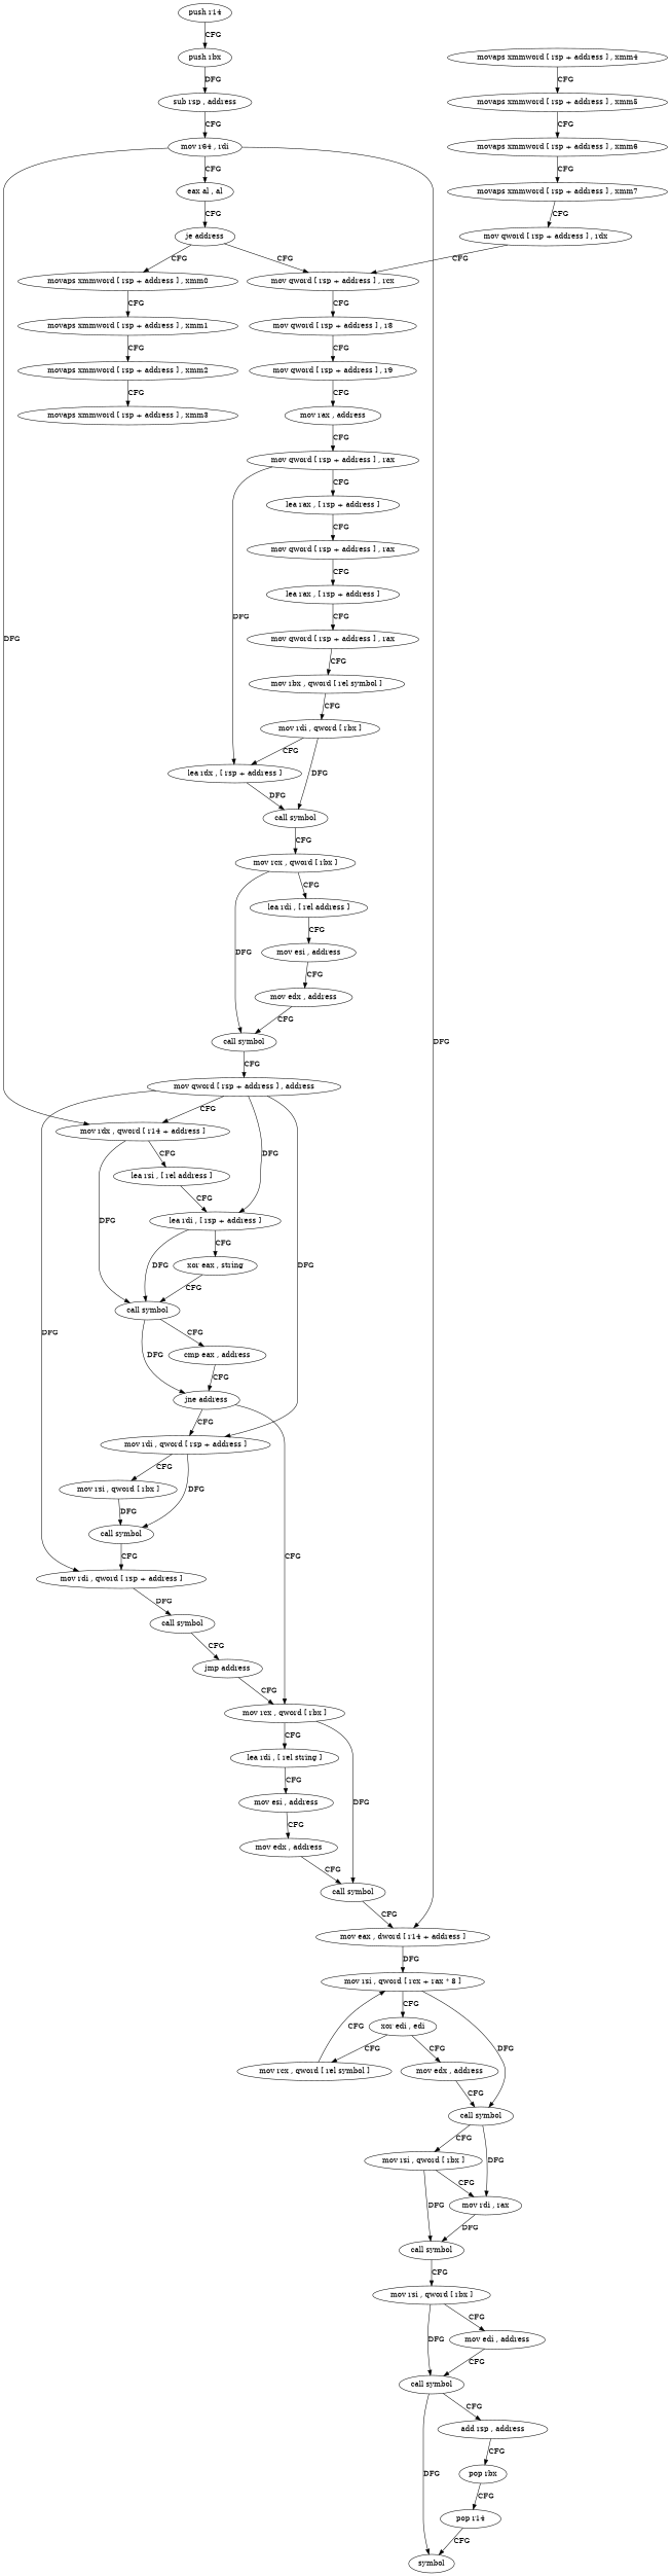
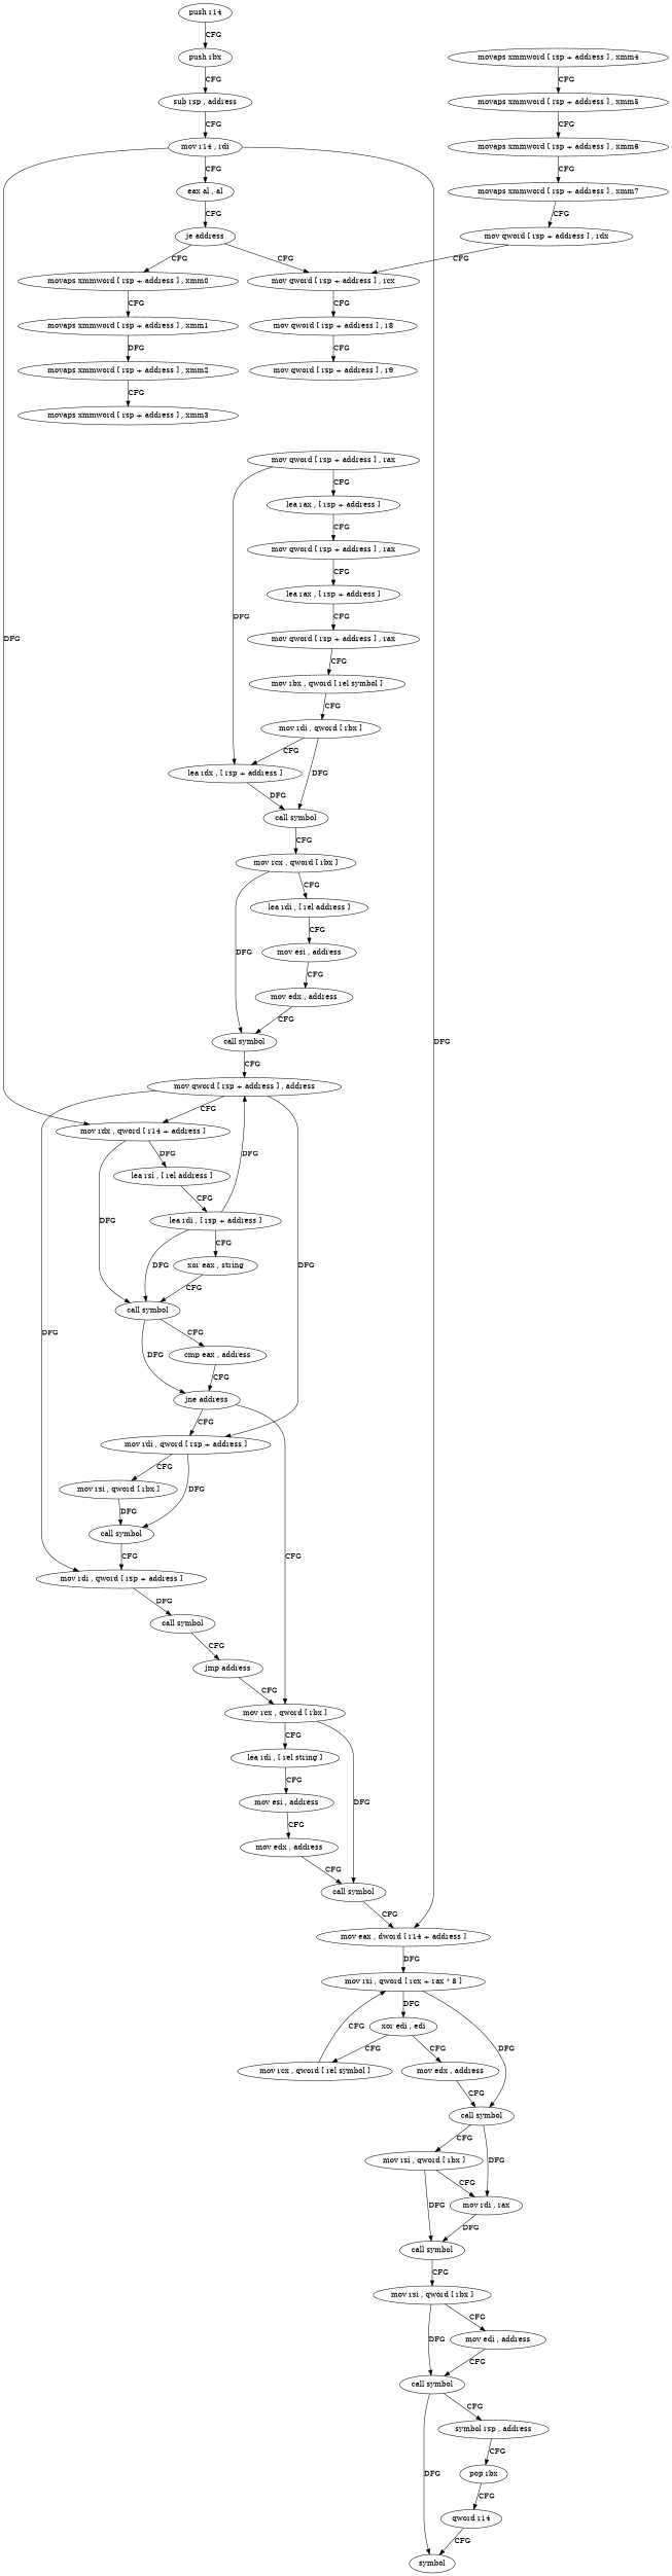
  digraph {
    n1 [label="push r14"]
    n2 [label="push rbx"]
    n3 [label="sub rsp , address"]
-   n4 [label="mov r64 , rdi"]
+   n4 [label="mov r14 , rdi"]
    n5 [label="eax al , al"]
    n6 [label="mov rdx , qword [ r14 + address ]"]
    n7 [label="mov eax , dword [ r14 + address ]"]
    n8 [label="je address"]
    n9 [label="lea rsi , [ rel address ]"]
    n10 [label="call symbol"]
    n11 [label="mov rsi , qword [ rcx + rax * 8 ]"]
    n12 [label="movaps xmmword [ rsp + address ] , xmm0"]
    n13 [label="mov qword [ rsp + address ] , rcx"]
    n14 [label="mov qword [ rsp + address ] , rdx"]
    n15 [label="movaps xmmword [ rsp + address ] , xmm1"]
    n16 [label="mov qword [ rsp + address ] , r8"]
    n17 [label="movaps xmmword [ rsp + address ] , xmm2"]
    n18 [label="mov qword [ rsp + address ] , r9"]
-   n19 [label="mov rax , address"]
    n20 [label="mov qword [ rsp + address ] , rax"]
    n21 [label="lea rax , [ rsp + address ]"]
    n22 [label="lea rdx , [ rsp + address ]"]
    n23 [label="mov qword [ rsp + address ] , rax"]
    n24 [label="call symbol"]
    n25 [label="lea rax , [ rsp + address ]"]
    n26 [label="mov qword [ rsp + address ] , rax"]
    n27 [label="mov rbx , qword [ rel symbol ]"]
    n28 [label="mov rdi , qword [ rbx ]"]
    n29 [label="mov rcx , qword [ rbx ]"]
    n30 [label="lea rdi , [ rel address ]"]
    n31 [label="call symbol"]
    n32 [label="mov esi , address"]
    n33 [label="mov qword [ rsp + address ] , address"]
    n34 [label="mov edx , address"]
    n35 [label="lea rdi , [ rsp + address ]"]
    n36 [label="mov rdi , qword [ rsp + address ]"]
    n37 [label="mov rdi , qword [ rsp + address ]"]
    n38 [label="xor eax , string"]
    n39 [label="mov rsi , qword [ rbx ]"]
    n40 [label="call symbol"]
    n41 [label="call symbol"]
    n42 [label="cmp eax , address"]
    n43 [label="jne address"]
    n44 [label="mov rcx , qword [ rbx ]"]
    n45 [label="lea rdi , [ rel string ]"]
    n46 [label="call symbol"]
    n47 [label="mov esi , address"]
    n48 [label="movaps xmmword [ rsp + address ] , xmm3"]
    n49 [label="movaps xmmword [ rsp + address ] , xmm4"]
    n50 [label="movaps xmmword [ rsp + address ] , xmm5"]
    n51 [label="movaps xmmword [ rsp + address ] , xmm6"]
    n52 [label="movaps xmmword [ rsp + address ] , xmm7"]
    n53 [label="jmp address"]
    n54 [label="mov edx , address"]
    n55 [label="mov rcx , qword [ rel symbol ]"]
    n56 [label="xor edi , edi"]
    n57 [label="call symbol"]
    n58 [label="mov edx , address"]
    n59 [label="mov rsi , qword [ rbx ]"]
    n60 [label="mov rdi , rax"]
    n61 [label="call symbol"]
    n62 [label="mov rsi , qword [ rbx ]"]
    n63 [label="mov edi , address"]
    n64 [label="call symbol"]
-   n65 [label="add rsp , address"]
+   n65 [label="symbol rsp , address"]
    n66 [label=symbol]
    n67 [label="pop rbx"]
-   n68 [label="pop r14"]
+   n68 [label="qword r14"]
    n1 -> n2 [label=CFG]
-   n2 -> n3 [label=DFG]
+   n2 -> n3 [label=CFG]
    n3 -> n4 [label=CFG]
    n4 -> n5 [label=CFG]
    n4 -> n6 [label=DFG]
    n4 -> n7 [label=DFG]
    n5 -> n8 [label=CFG]
-   n6 -> n9 [label=CFG]
+   n6 -> n9 [label=DFG]
    n6 -> n10 [label=DFG]
    n7 -> n11 [label=DFG]
    n8 -> n12 [label=CFG]
    n8 -> n13 [label=CFG]
    n9 -> n35 [label=CFG]
    n10 -> n42 [label=CFG]
    n10 -> n43 [label=DFG]
-   n11 -> n56 [label=CFG]
+   n11 -> n56 [label=DFG]
    n11 -> n57 [label=DFG]
    n12 -> n15 [label=CFG]
    n13 -> n16 [label=CFG]
    n14 -> n13 [label=CFG]
-   n15 -> n17 [label=CFG]
+   n15 -> n17 [label=DFG]
    n16 -> n18 [label=CFG]
    n17 -> n48 [label=CFG]
-   n18 -> n19 [label=CFG]
-   n19 -> n20 [label=CFG]
    n20 -> n21 [label=CFG]
    n20 -> n22 [label=DFG]
    n21 -> n23 [label=CFG]
    n22 -> n24 [label=DFG]
    n23 -> n25 [label=CFG]
    n24 -> n29 [label=CFG]
    n25 -> n26 [label=CFG]
    n26 -> n27 [label=CFG]
    n27 -> n28 [label=CFG]
    n28 -> n22 [label=CFG]
    n28 -> n24 [label=DFG]
    n29 -> n30 [label=CFG]
    n29 -> n31 [label=DFG]
    n30 -> n32 [label=CFG]
    n31 -> n33 [label=CFG]
    n32 -> n34 [label=CFG]
    n33 -> n6 [label=CFG]
-   n33 -> n35 [label=DFG]
+   n35 -> n33 [label=DFG]
    n33 -> n36 [label=DFG]
    n33 -> n37 [label=DFG]
    n34 -> n31 [label=CFG]
    n35 -> n10 [label=DFG]
    n35 -> n38 [label=CFG]
    n36 -> n39 [label=CFG]
    n36 -> n40 [label=DFG]
    n37 -> n41 [label=DFG]
    n38 -> n10 [label=CFG]
    n39 -> n40 [label=DFG]
    n40 -> n37 [label=CFG]
    n41 -> n53 [label=CFG]
    n42 -> n43 [label=CFG]
    n43 -> n36 [label=CFG]
    n43 -> n44 [label=CFG]
    n44 -> n45 [label=CFG]
    n44 -> n46 [label=DFG]
    n45 -> n47 [label=CFG]
    n46 -> n7 [label=CFG]
    n47 -> n54 [label=CFG]
    n49 -> n50 [label=CFG]
    n50 -> n51 [label=CFG]
    n51 -> n52 [label=CFG]
    n52 -> n14 [label=CFG]
    n53 -> n44 [label=CFG]
    n54 -> n46 [label=CFG]
    n55 -> n11 [label=CFG]
    n56 -> n55 [label=CFG]
    n56 -> n58 [label=CFG]
    n57 -> n59 [label=CFG]
    n57 -> n60 [label=DFG]
    n58 -> n57 [label=CFG]
    n59 -> n60 [label=CFG]
    n59 -> n61 [label=DFG]
    n60 -> n61 [label=DFG]
    n61 -> n62 [label=CFG]
    n62 -> n63 [label=CFG]
    n62 -> n64 [label=DFG]
    n63 -> n64 [label=CFG]
    n64 -> n65 [label=CFG]
    n64 -> n66 [label=DFG]
    n65 -> n67 [label=CFG]
    n67 -> n68 [label=CFG]
    n68 -> n66 [label=CFG]
  }
